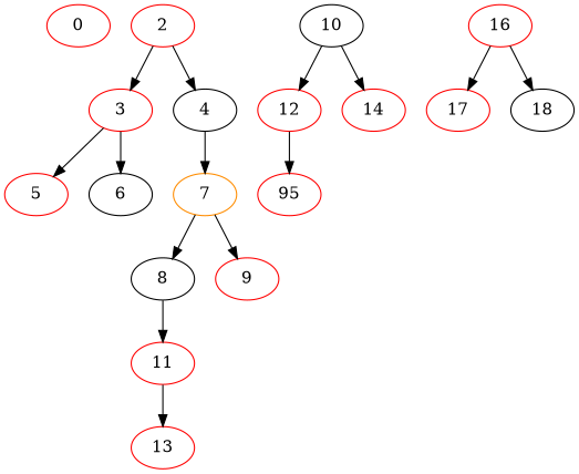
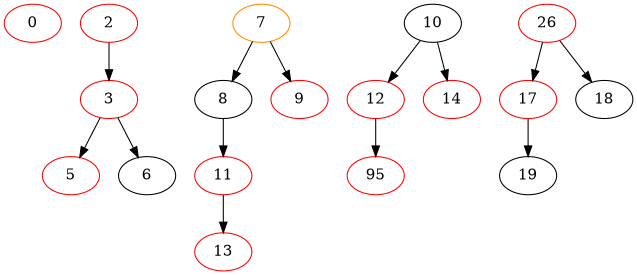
  digraph {
    node [alpha=0.18 color=red]
    n1 [expect_size=849860674264160 label=0]
    2 [alpha=0.19 expect_size=3269198061956973]
    3 [alpha=0.19 expect_size=62009289878798336]
-   4 [alpha=0.20 color=black expect_size=2269864506798637056]
    5 [alpha=0.10 expect_size=13934696421654]
    6 [alpha=0.17 color=black expect_size=1797309090771487]
    7 [alpha=0.11 color=darkorange expect_size=461864794386141]
    8 [alpha=0.06 color=black expect_size=493024690386763776]
    9 [alpha=0.09 expect_size=1983667199293045]
    11 [expect_size=59373627899904000]
    10 [alpha=0.04 color=black expect_size=10954694651842]
    12 [alpha=0.14 expect_size=510672477889672]
    14 [alpha=0.00 expect_size=516203960478990336]
    13 [alpha=0.16 expect_size=411275800608768000]
    n15 [alpha=0.07 expect_size=3968594552243093504 label=95]
-   16 [alpha=0.05 expect_size=18559447309441]
+   16 [alpha=0.05 expect_size=18559447309441 label=26]
    17 [alpha=0.03 expect_size=21854717747396608]
    18 [alpha=0.01 color=black expect_size=3950287379234816000]
+   19 [alpha=0.08 color=black expect_size=15886666989122630]
    2 -> 3
-   2 -> 4
    3 -> 5
    3 -> 6
-   4 -> 7
    7 -> 8
    7 -> 9
    8 -> 11
    11 -> 13
    10 -> 12
    10 -> 14
    12 -> n15
    16 -> 17
    16 -> 18
+   17 -> 19
  }
